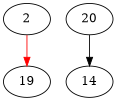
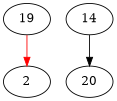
  strict digraph {
    2 [entry=true]
    19
    14
    20
-   2 -> 19 [color=red cond=false]
-   20 -> 14
+   19 -> 2 [color=red cond=false]
+   14 -> 20
  }
